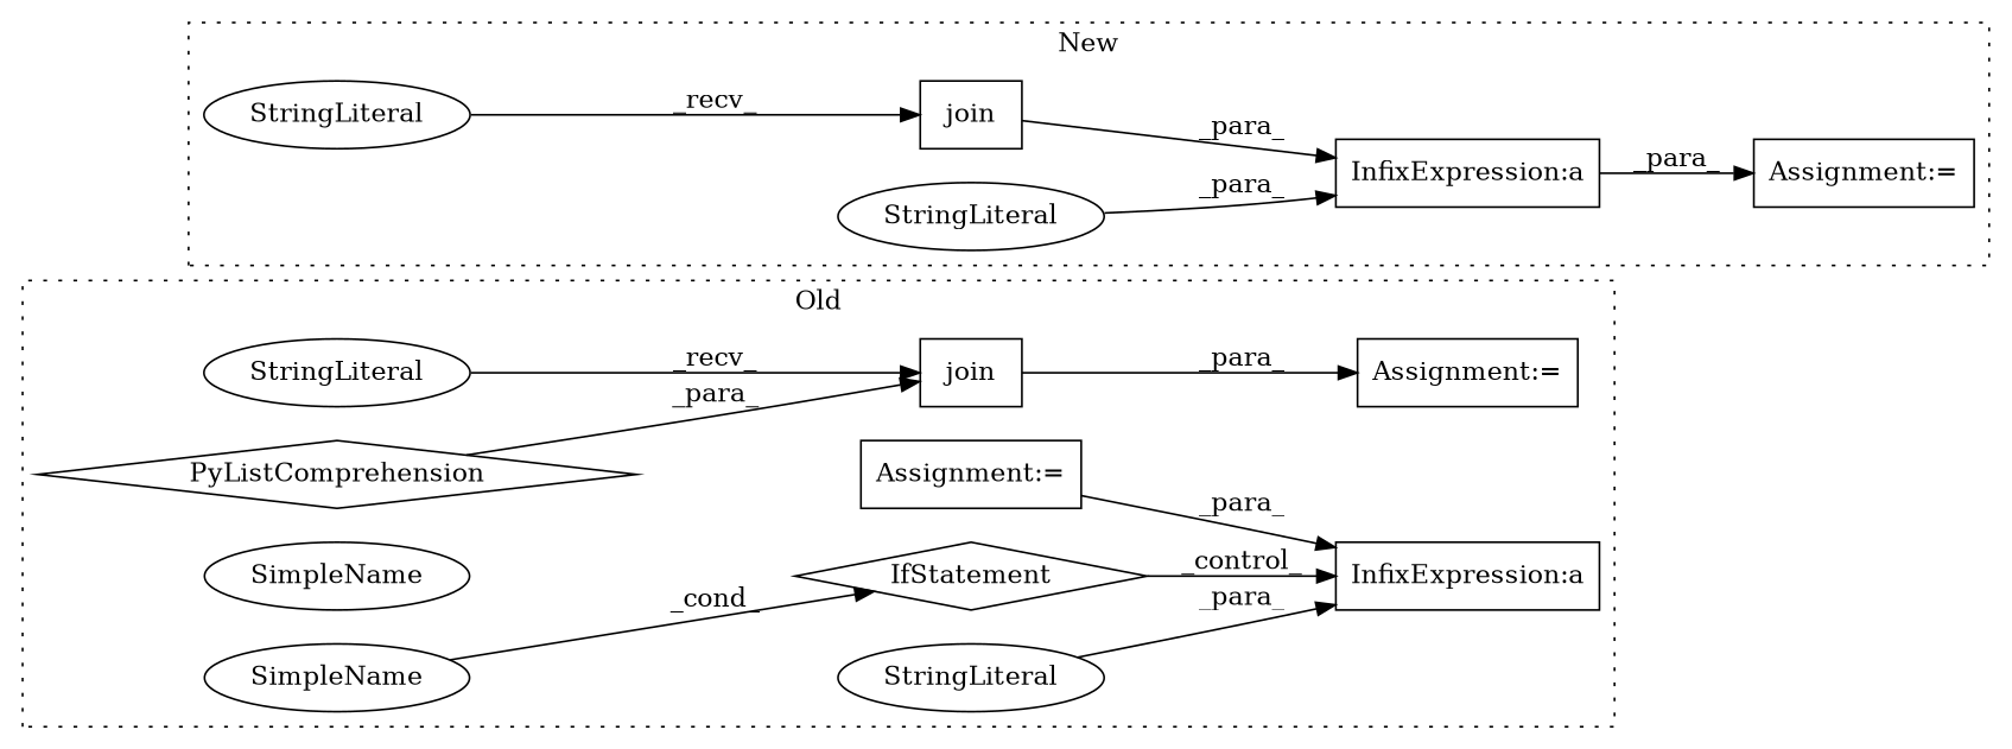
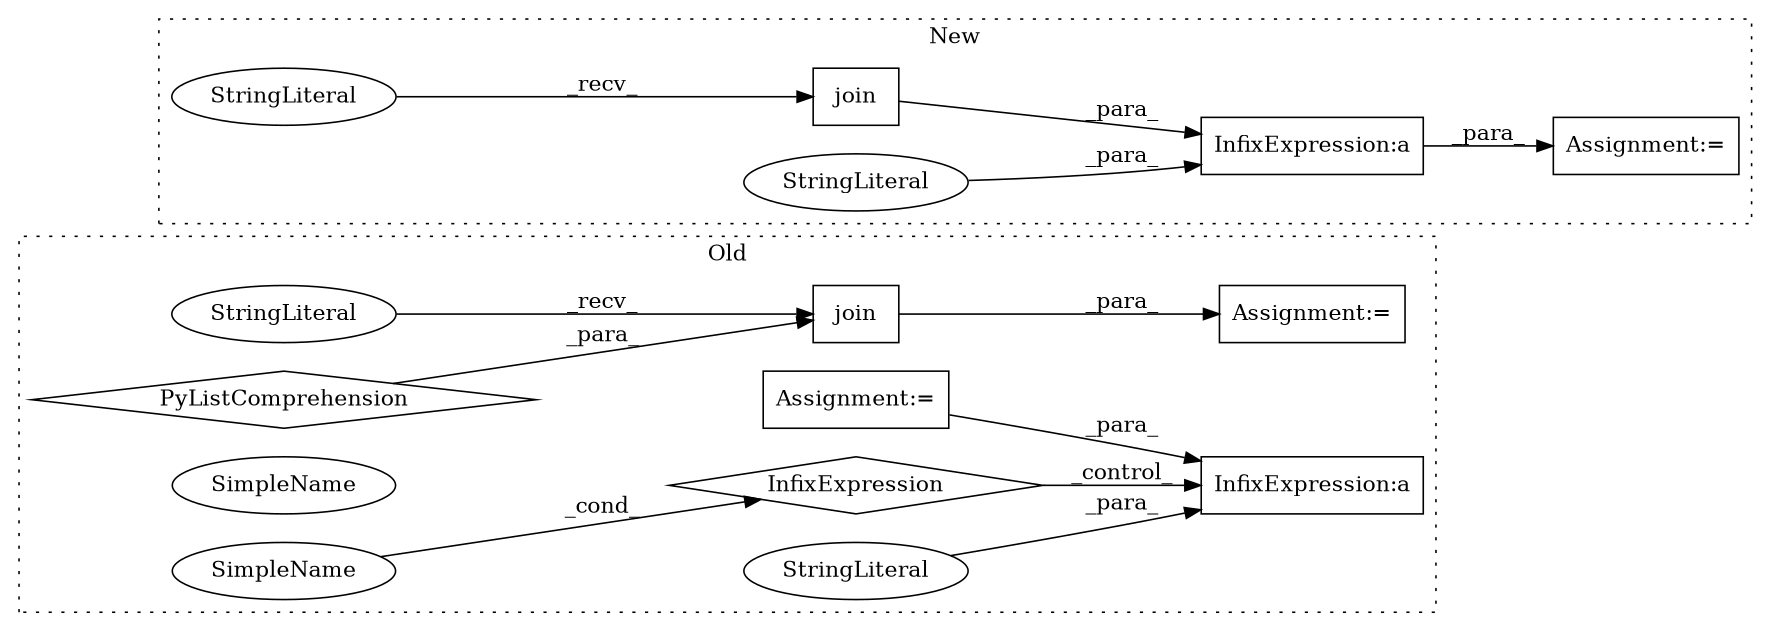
  digraph {
    rankdir=LR
    node [a=45 l=5 s=825 shape=box]
    n1 [a=109 l=110 label=PyListComprehension s=750 shape=diamond]
    n2 [a=7 l=27 label="Assignment:="]
    n3 [a=7 l=1 label="Assignment:=" s=607]
    n4 [a=32 l="16,-5" label=join s="734,860"]
    n5 [l=10 label=StringLiteral s=723 shape=ellipse]
    n6 [a=27 l=3 label="InfixExpression:a" s=756]
-   n7 [a=25 l=27 label=IfStatement shape=diamond]
+   n7 [a=25 l=27 label=InfixExpression shape=diamond]
    n8 [a=42 label=SimpleName s=847 shape=ellipse]
    n9 [label=StringLiteral s=751 shape=ellipse]
    n10 [a=42 label=SimpleName s=847 shape=ellipse]
    n11 [a=32 l="14,-3" label=join s="1060,1195"]
    n12 [l=4 label=StringLiteral s=1055 shape=ellipse]
    n13 [a=7 l=1 label="Assignment:=" s=1203]
    n14 [a=27 l=8 label="InfixExpression:a" s=1294]
    n15 [l=89 label=StringLiteral s=1205 shape=ellipse]
    subgraph cluster_1 {
      label=Old
      style=dotted
      n1
      n2
      n3
      n4
      n5
      n6
      n7
      n8
      n9
      n10
    }
    subgraph cluster_2 {
      label=New
      style=dotted
      n11
      n12
      n13
      n14
      n15
    }
    n1 -> n4 [label=_para_]
    n2 -> n6 [label=_para_]
    n4 -> n3 [label=_para_]
    n5 -> n4 [label=_recv_]
    n7 -> n6 [label=_control_]
    n9 -> n6 [label=_para_]
    n10 -> n7 [label=_cond_]
    n11 -> n14 [label=_para_]
    n12 -> n11 [label=_recv_]
    n14 -> n13 [label=_para_]
    n15 -> n14 [label=_para_]
  }
